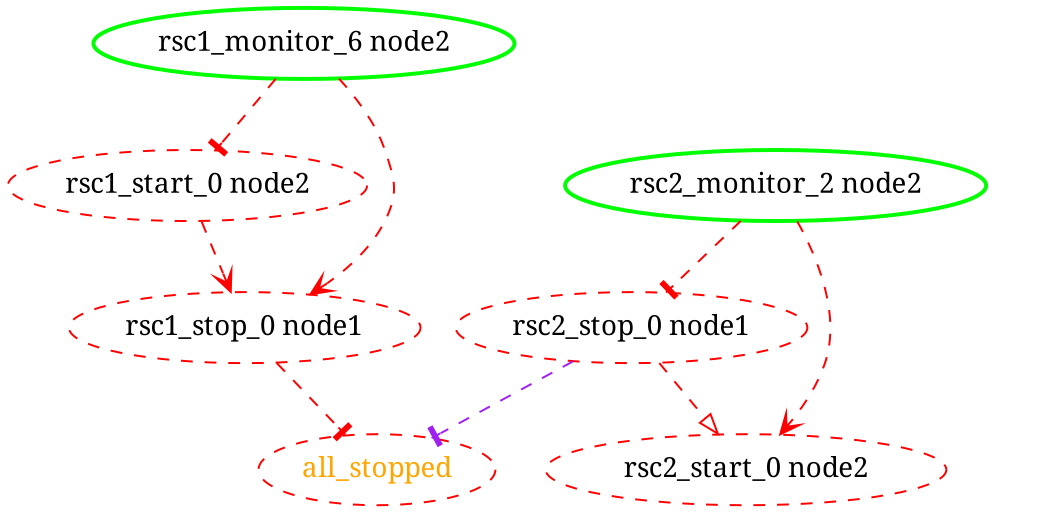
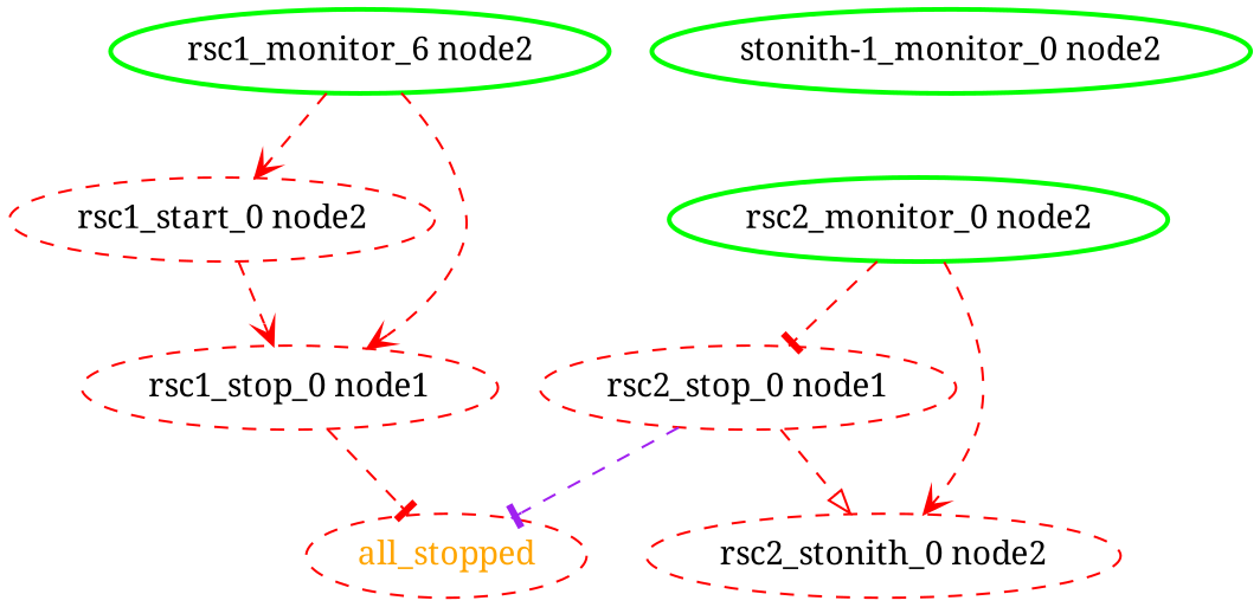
  digraph {
    fontname="Noto Serif"
    node [color=red fontcolor=black fontname="Noto Serif" style=dashed]
    edge [arrowhead=tee color=red fontname="Noto Serif" style=dashed]
    all_stopped [fontcolor=orange]
    n2 [color=green label="rsc1_monitor_6 node2" style=bold]
    "rsc1_start_0 node2"
    "rsc1_stop_0 node1"
-   "rsc2_monitor_0 node2" [color=green style=bold label="rsc2_monitor_2 node2"]
-   "rsc2_start_0 node2"
+   "rsc2_monitor_0 node2" [color=green style=bold]
+   "rsc2_start_0 node2" [label="rsc2_stonith_0 node2"]
    "rsc2_stop_0 node1"
-   n2 -> "rsc1_start_0 node2"
+   "stonith-1_monitor_0 node2" [color=green style=bold]
+   n2 -> "rsc1_start_0 node2" [arrowhead=vee]
    n2 -> "rsc1_stop_0 node1" [arrowhead=vee]
    "rsc1_start_0 node2" -> "rsc1_stop_0 node1" [arrowhead=vee]
    "rsc1_stop_0 node1" -> all_stopped
    "rsc2_monitor_0 node2" -> "rsc2_start_0 node2" [arrowhead=vee]
    "rsc2_monitor_0 node2" -> "rsc2_stop_0 node1"
    "rsc2_stop_0 node1" -> all_stopped [color=purple]
    "rsc2_stop_0 node1" -> "rsc2_start_0 node2" [arrowhead=onormal]
  }
